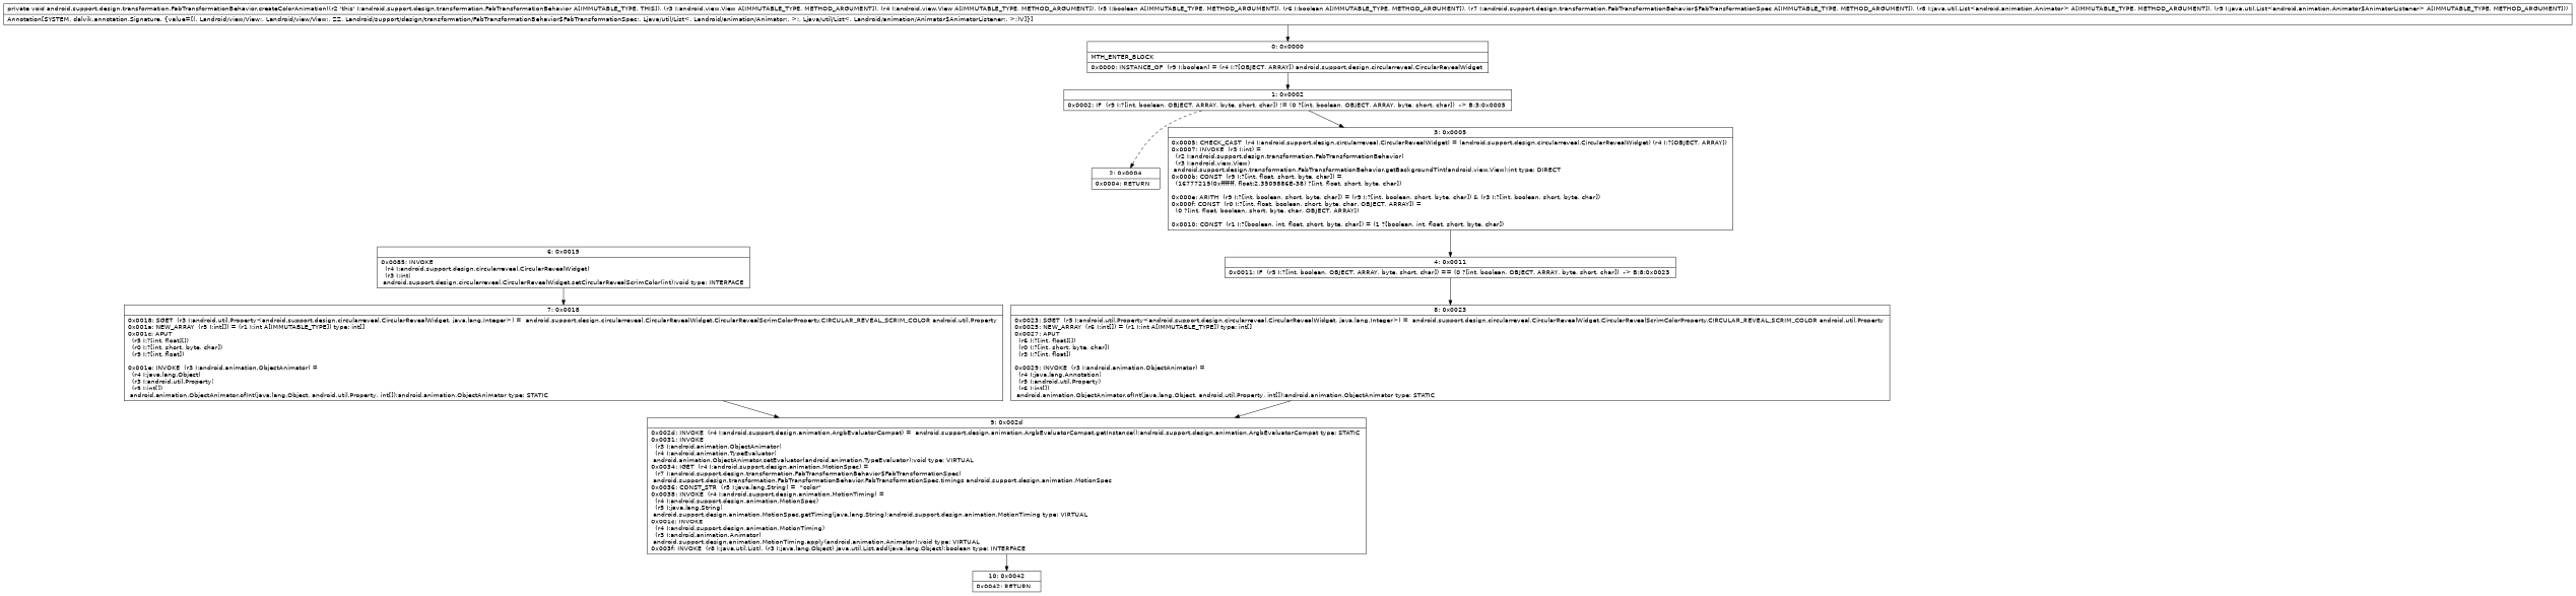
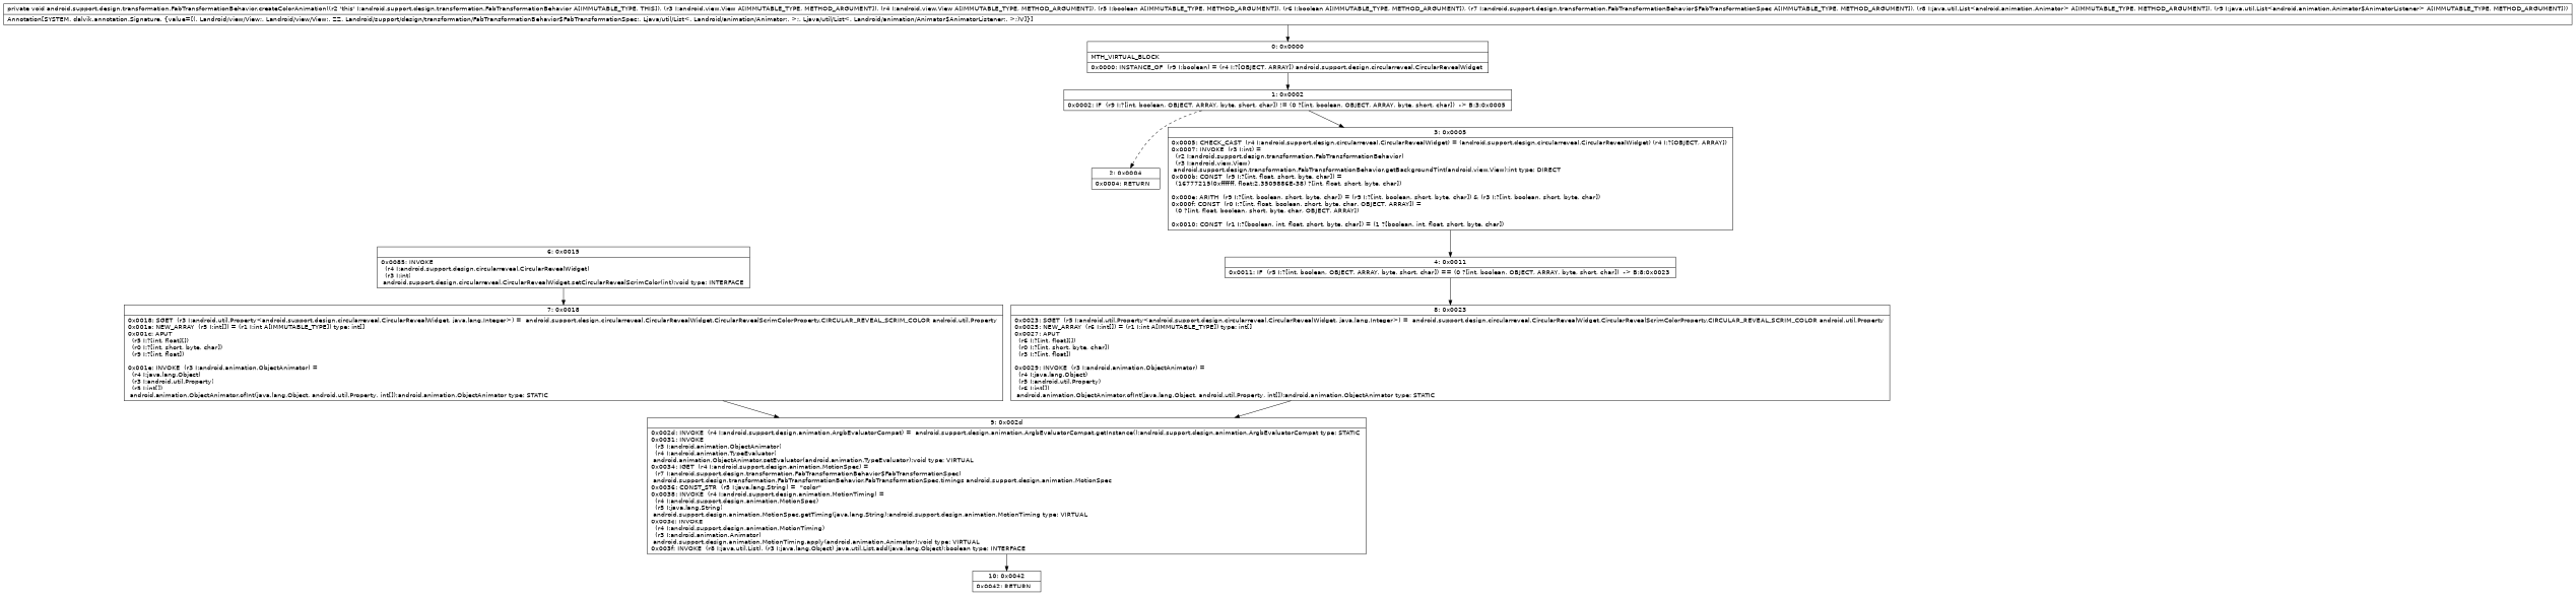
  digraph {
    fontname="DejaVu Sans"
    node [fontname="DejaVu Sans" shape=record]
    edge [fontname="DejaVu Sans"]
-   n1 [label="{0\:\ 0x0000|MTH_ENTER_BLOCK\l|0x0000: INSTANCE_OF  (r9 I:boolean) = (r4 I:?[OBJECT, ARRAY]) android.support.design.circularreveal.CircularRevealWidget \l}"]
+   n1 [label="{0\:\ 0x0000|MTH_VIRTUAL_BLOCK\l|0x0000: INSTANCE_OF  (r9 I:boolean) = (r4 I:?[OBJECT, ARRAY]) android.support.design.circularreveal.CircularRevealWidget \l}"]
    n2 [label="{1\:\ 0x0002|0x0002: IF  (r9 I:?[int, boolean, OBJECT, ARRAY, byte, short, char]) != (0 ?[int, boolean, OBJECT, ARRAY, byte, short, char])  \-\> B:3:0x0005 \l}"]
    n3 [label="{2\:\ 0x0004|0x0004: RETURN   \l}"]
    n4 [label="{3\:\ 0x0005|0x0005: CHECK_CAST  (r4 I:android.support.design.circularreveal.CircularRevealWidget) = (android.support.design.circularreveal.CircularRevealWidget) (r4 I:?[OBJECT, ARRAY]) \l0x0007: INVOKE  (r3 I:int) = \l  (r2 I:android.support.design.transformation.FabTransformationBehavior)\l  (r3 I:android.view.View)\l android.support.design.transformation.FabTransformationBehavior.getBackgroundTint(android.view.View):int type: DIRECT \l0x000b: CONST  (r9 I:?[int, float, short, byte, char]) = \l  (16777215(0xffffff, float:2.3509886E\-38) ?[int, float, short, byte, char])\l \l0x000e: ARITH  (r9 I:?[int, boolean, short, byte, char]) = (r9 I:?[int, boolean, short, byte, char]) & (r3 I:?[int, boolean, short, byte, char]) \l0x000f: CONST  (r0 I:?[int, float, boolean, short, byte, char, OBJECT, ARRAY]) = \l  (0 ?[int, float, boolean, short, byte, char, OBJECT, ARRAY])\l \l0x0010: CONST  (r1 I:?[boolean, int, float, short, byte, char]) = (1 ?[boolean, int, float, short, byte, char]) \l}"]
    n5 [label="{4\:\ 0x0011|0x0011: IF  (r5 I:?[int, boolean, OBJECT, ARRAY, byte, short, char]) == (0 ?[int, boolean, OBJECT, ARRAY, byte, short, char])  \-\> B:8:0x0023 \l}"]
-   n6 [label="{8\:\ 0x0023|0x0023: SGET  (r5 I:android.util.Property\<android.support.design.circularreveal.CircularRevealWidget, java.lang.Integer\>) =  android.support.design.circularreveal.CircularRevealWidget.CircularRevealScrimColorProperty.CIRCULAR_REVEAL_SCRIM_COLOR android.util.Property \l0x0025: NEW_ARRAY  (r6 I:int[]) = (r1 I:int A[IMMUTABLE_TYPE]) type: int[] \l0x0027: APUT  \l  (r6 I:?[int, float][])\l  (r0 I:?[int, short, byte, char])\l  (r3 I:?[int, float])\l \l0x0029: INVOKE  (r3 I:android.animation.ObjectAnimator) = \l  (r4 I:java.lang.Annotation)\l  (r5 I:android.util.Property)\l  (r6 I:int[])\l android.animation.ObjectAnimator.ofInt(java.lang.Object, android.util.Property, int[]):android.animation.ObjectAnimator type: STATIC \l}"]
-   n7 [label="{9\:\ 0x002d|0x002d: INVOKE  (r4 I:android.support.design.animation.ArgbEvaluatorCompat) =  android.support.design.animation.ArgbEvaluatorCompat.getInstance():android.support.design.animation.ArgbEvaluatorCompat type: STATIC \l0x0031: INVOKE  \l  (r3 I:android.animation.ObjectAnimator)\l  (r4 I:android.animation.TypeEvaluator)\l android.animation.ObjectAnimator.setEvaluator(android.animation.TypeEvaluator):void type: VIRTUAL \l0x0034: IGET  (r4 I:android.support.design.animation.MotionSpec) = \l  (r7 I:android.support.design.transformation.FabTransformationBehavior$FabTransformationSpec)\l android.support.design.transformation.FabTransformationBehavior.FabTransformationSpec.timings android.support.design.animation.MotionSpec \l0x0036: CONST_STR  (r5 I:java.lang.String) =  \"color\" \l0x0038: INVOKE  (r4 I:android.support.design.animation.MotionTiming) = \l  (r4 I:android.support.design.animation.MotionSpec)\l  (r5 I:java.lang.String)\l android.support.design.animation.MotionSpec.getTiming(java.lang.String):android.support.design.animation.MotionTiming type: VIRTUAL \l0x001c: INVOKE  \l  (r4 I:android.support.design.animation.MotionTiming)\l  (r3 I:android.animation.Animator)\l android.support.design.animation.MotionTiming.apply(android.animation.Animator):void type: VIRTUAL \l0x003f: INVOKE  (r8 I:java.util.List), (r3 I:java.lang.Object) java.util.List.add(java.lang.Object):boolean type: INTERFACE \l}"]
+   n6 [label="{8\:\ 0x0023|0x0023: SGET  (r5 I:android.util.Property\<android.support.design.circularreveal.CircularRevealWidget, java.lang.Integer\>) =  android.support.design.circularreveal.CircularRevealWidget.CircularRevealScrimColorProperty.CIRCULAR_REVEAL_SCRIM_COLOR android.util.Property \l0x0025: NEW_ARRAY  (r6 I:int[]) = (r1 I:int A[IMMUTABLE_TYPE]) type: int[] \l0x0027: APUT  \l  (r6 I:?[int, float][])\l  (r0 I:?[int, short, byte, char])\l  (r3 I:?[int, float])\l \l0x0029: INVOKE  (r3 I:android.animation.ObjectAnimator) = \l  (r4 I:java.lang.Object)\l  (r5 I:android.util.Property)\l  (r6 I:int[])\l android.animation.ObjectAnimator.ofInt(java.lang.Object, android.util.Property, int[]):android.animation.ObjectAnimator type: STATIC \l}"]
+   n7 [label="{9\:\ 0x002d|0x002d: INVOKE  (r4 I:android.support.design.animation.ArgbEvaluatorCompat) =  android.support.design.animation.ArgbEvaluatorCompat.getInstance():android.support.design.animation.ArgbEvaluatorCompat type: STATIC \l0x0031: INVOKE  \l  (r3 I:android.animation.ObjectAnimator)\l  (r4 I:android.animation.TypeEvaluator)\l android.animation.ObjectAnimator.setEvaluator(android.animation.TypeEvaluator):void type: VIRTUAL \l0x0034: IGET  (r4 I:android.support.design.animation.MotionSpec) = \l  (r7 I:android.support.design.transformation.FabTransformationBehavior$FabTransformationSpec)\l android.support.design.transformation.FabTransformationBehavior.FabTransformationSpec.timings android.support.design.animation.MotionSpec \l0x0036: CONST_STR  (r5 I:java.lang.String) =  \"color\" \l0x0038: INVOKE  (r4 I:android.support.design.animation.MotionTiming) = \l  (r4 I:android.support.design.animation.MotionSpec)\l  (r5 I:java.lang.String)\l android.support.design.animation.MotionSpec.getTiming(java.lang.String):android.support.design.animation.MotionTiming type: VIRTUAL \l0x003c: INVOKE  \l  (r4 I:android.support.design.animation.MotionTiming)\l  (r3 I:android.animation.Animator)\l android.support.design.animation.MotionTiming.apply(android.animation.Animator):void type: VIRTUAL \l0x003f: INVOKE  (r8 I:java.util.List), (r3 I:java.lang.Object) java.util.List.add(java.lang.Object):boolean type: INTERFACE \l}"]
    n8 [label="{6\:\ 0x0015|0x0085: INVOKE  \l  (r4 I:android.support.design.circularreveal.CircularRevealWidget)\l  (r3 I:int)\l android.support.design.circularreveal.CircularRevealWidget.setCircularRevealScrimColor(int):void type: INTERFACE \l}"]
    n9 [label="{7\:\ 0x0018|0x0018: SGET  (r3 I:android.util.Property\<android.support.design.circularreveal.CircularRevealWidget, java.lang.Integer\>) =  android.support.design.circularreveal.CircularRevealWidget.CircularRevealScrimColorProperty.CIRCULAR_REVEAL_SCRIM_COLOR android.util.Property \l0x001a: NEW_ARRAY  (r5 I:int[]) = (r1 I:int A[IMMUTABLE_TYPE]) type: int[] \l0x001c: APUT  \l  (r5 I:?[int, float][])\l  (r0 I:?[int, short, byte, char])\l  (r9 I:?[int, float])\l \l0x001e: INVOKE  (r3 I:android.animation.ObjectAnimator) = \l  (r4 I:java.lang.Object)\l  (r3 I:android.util.Property)\l  (r5 I:int[])\l android.animation.ObjectAnimator.ofInt(java.lang.Object, android.util.Property, int[]):android.animation.ObjectAnimator type: STATIC \l}"]
    n10 [label="{10\:\ 0x0042|0x0042: RETURN   \l}"]
    n11 [label="{private void android.support.design.transformation.FabTransformationBehavior.createColorAnimation((r2 'this' I:android.support.design.transformation.FabTransformationBehavior A[IMMUTABLE_TYPE, THIS]), (r3 I:android.view.View A[IMMUTABLE_TYPE, METHOD_ARGUMENT]), (r4 I:android.view.View A[IMMUTABLE_TYPE, METHOD_ARGUMENT]), (r5 I:boolean A[IMMUTABLE_TYPE, METHOD_ARGUMENT]), (r6 I:boolean A[IMMUTABLE_TYPE, METHOD_ARGUMENT]), (r7 I:android.support.design.transformation.FabTransformationBehavior$FabTransformationSpec A[IMMUTABLE_TYPE, METHOD_ARGUMENT]), (r8 I:java.util.List\<android.animation.Animator\> A[IMMUTABLE_TYPE, METHOD_ARGUMENT]), (r9 I:java.util.List\<android.animation.Animator$AnimatorListener\> A[IMMUTABLE_TYPE, METHOD_ARGUMENT]))  | Annotation[SYSTEM, dalvik.annotation.Signature, \{value=[(, Landroid\/view\/View;, Landroid\/view\/View;, ZZ, Landroid\/support\/design\/transformation\/FabTransformationBehavior$FabTransformationSpec;, Ljava\/util\/List\<, Landroid\/animation\/Animator;, \>;, Ljava\/util\/List\<, Landroid\/animation\/Animator$AnimatorListener;, \>;)V]\}]\l}"]
    n1 -> n2
    n2 -> n3 [style=dashed]
    n2 -> n4
    n4 -> n5
    n5 -> n6
    n6 -> n7
    n7 -> n10
    n8 -> n9
    n9 -> n7
    n11 -> n1
  }
